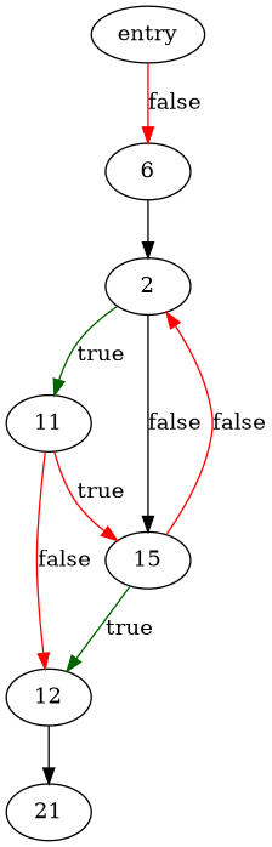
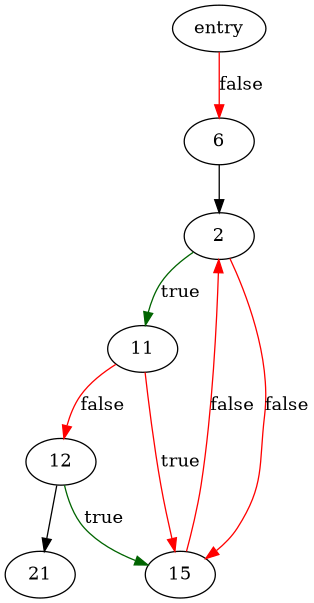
  digraph {
    fontname="DejaVu Serif"
    node [fontname="DejaVu Serif"]
    edge [color=red fontname="DejaVu Serif"]
    n1 [label=entry]
    6
    n3 [label=2]
    11
    15
    n6 [label=12]
    21
    n1 -> 6 [label=false]
    6 -> n3 [color=""]
    n3 -> 11 [color=darkgreen label=true]
-   n3 -> 15 [color=black label=false]
+   n3 -> 15 [label=false]
    11 -> 15 [label=true]
    11 -> n6 [label=false]
    15 -> n3 [label=false]
-   15 -> n6 [color=darkgreen label=true]
+   n6 -> 15 [color=darkgreen label=true]
    n6 -> 21 [color=""]
  }
